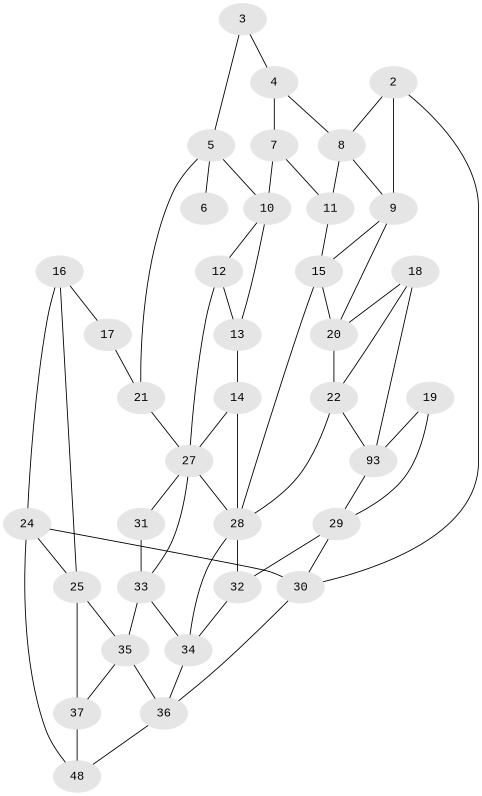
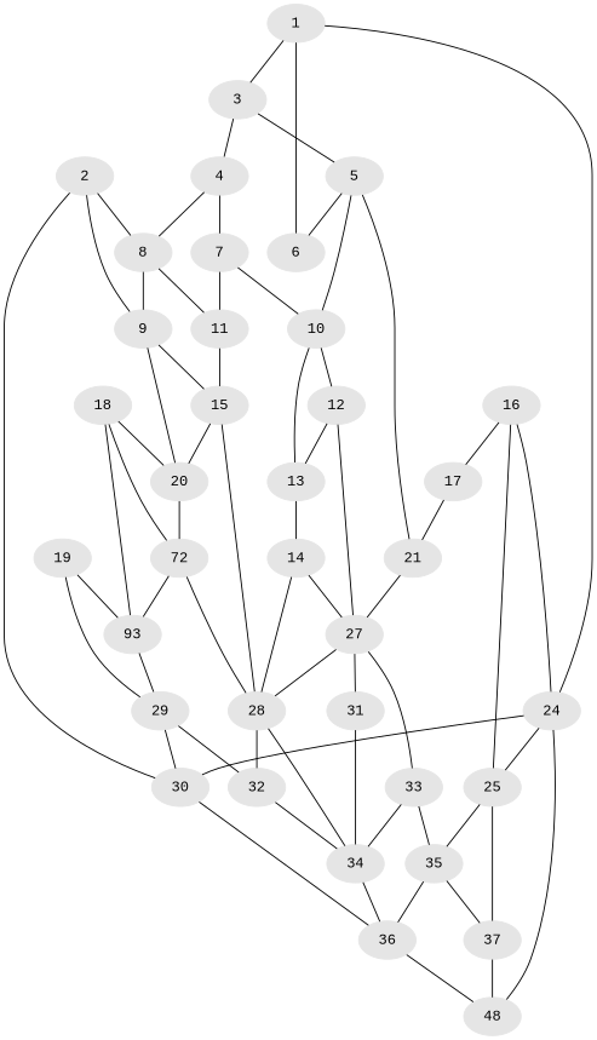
  graph {
    fontname="Liberation Mono"
    node [color=gray90 fontname="Liberation Mono" style=filled]
    edge [fontname="Liberation Mono" weight=1.0]
+   1
    3
    6
    24
    4
    5
    30
    25
    n9 [label=48]
    2
    8
    9
    11
    15
    20
    36
    7
    10
    21
    12
    13
    27
    16
    17
    28
-   22
+   22 [label=72]
    14
    31
    33
    32
    34
    35
    37
    18
    n35 [label=93]
    29
    19
+   1 -- 3
+   1 -- 6 [weight=2.0]
+   1 -- 24
    3 -- 4
    3 -- 5
    24 -- 30 [weight=2.0]
    24 -- 25
    24 -- n9
    4 -- 8
    4 -- 7
    5 -- 6
    5 -- 10
    5 -- 21
    30 -- 36
    25 -- 35
    25 -- 37 [weight=2.0]
    2 -- 30
    2 -- 8
    2 -- 9
    8 -- 9
    8 -- 11
    9 -- 15
    9 -- 20
    11 -- 15
    15 -- 20
    15 -- 28
    20 -- 22
    36 -- n9
    7 -- 11
    7 -- 10
    10 -- 12
    10 -- 13
    21 -- 27
    12 -- 13
    12 -- 27
    13 -- 14
    27 -- 28
    27 -- 31
    27 -- 33
    16 -- 24
    16 -- 25
    16 -- 17
    17 -- 21
    28 -- 32
    28 -- 34
    22 -- 28
    22 -- n35
    14 -- 27
    14 -- 28
-   31 -- 33
+   31 -- 34
    33 -- 34
    33 -- 35
    32 -- 34
    34 -- 36
    35 -- 36
    35 -- 37
    37 -- n9
    18 -- 20
    18 -- 22
    18 -- n35
    n35 -- 29
    29 -- 30
    29 -- 32
    19 -- n35
    19 -- 29
  }
